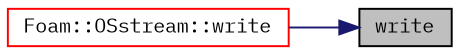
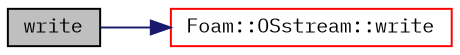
  digraph {
    rankdir=LR
    fontname="IBM Plex Mono"
    node [fontname="IBM Plex Mono" fontsize=10 shape=record]
    n1 [color=black fillcolor=grey75 fontcolor=black height=0.2 label=write style=filled width=0.4]
    n2 [color=red height=0.2 label="Foam::OSstream::write" width=0.4]
-   n2 -> n1 [color=midnightblue fontname="IBM Plex Mono" fontsize=10 labelfontname=FreeSans labelfontsize=10 style=solid]
+   n1 -> n2 [color=midnightblue fontname="IBM Plex Mono" fontsize=10 labelfontname=FreeSans labelfontsize=10 style=solid]
  }
